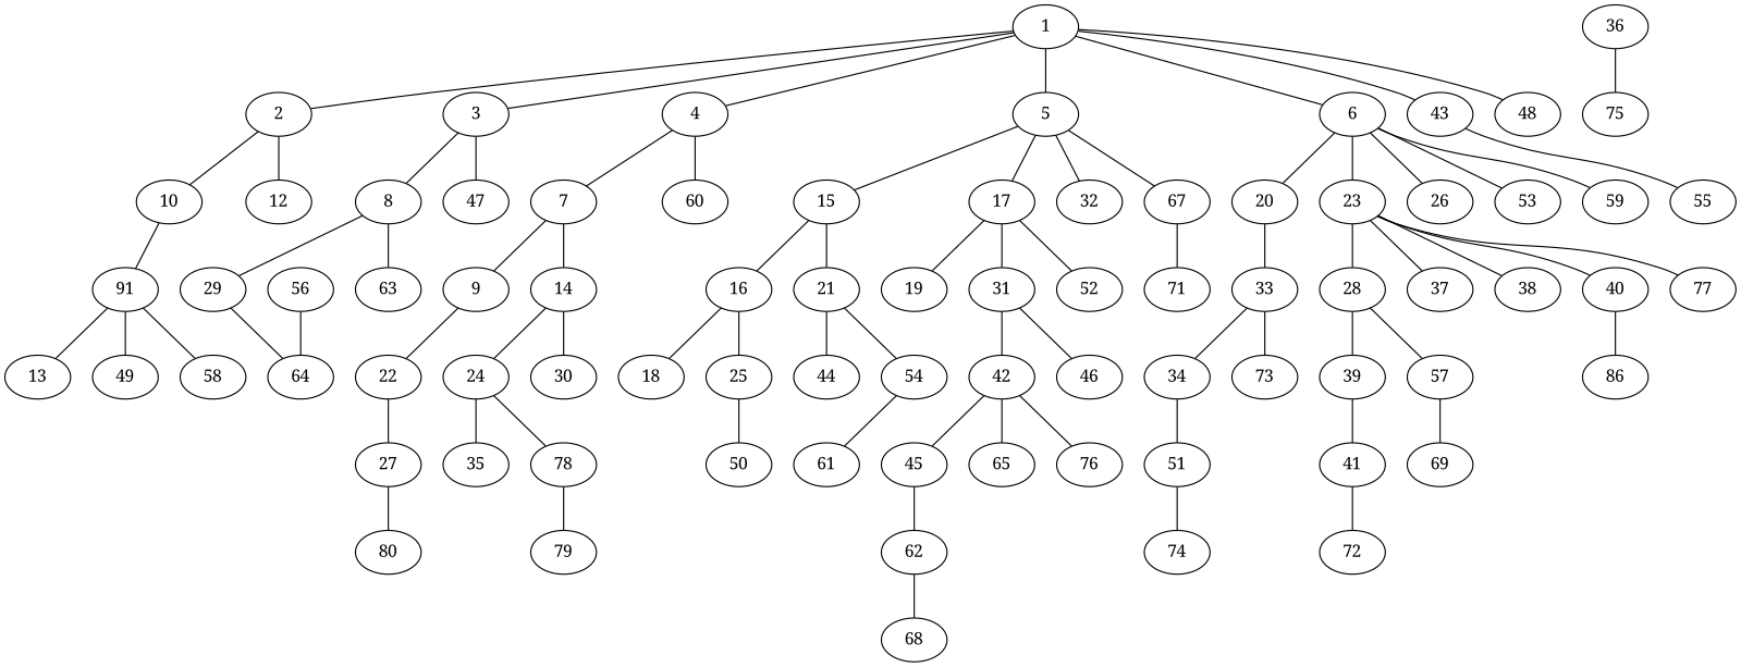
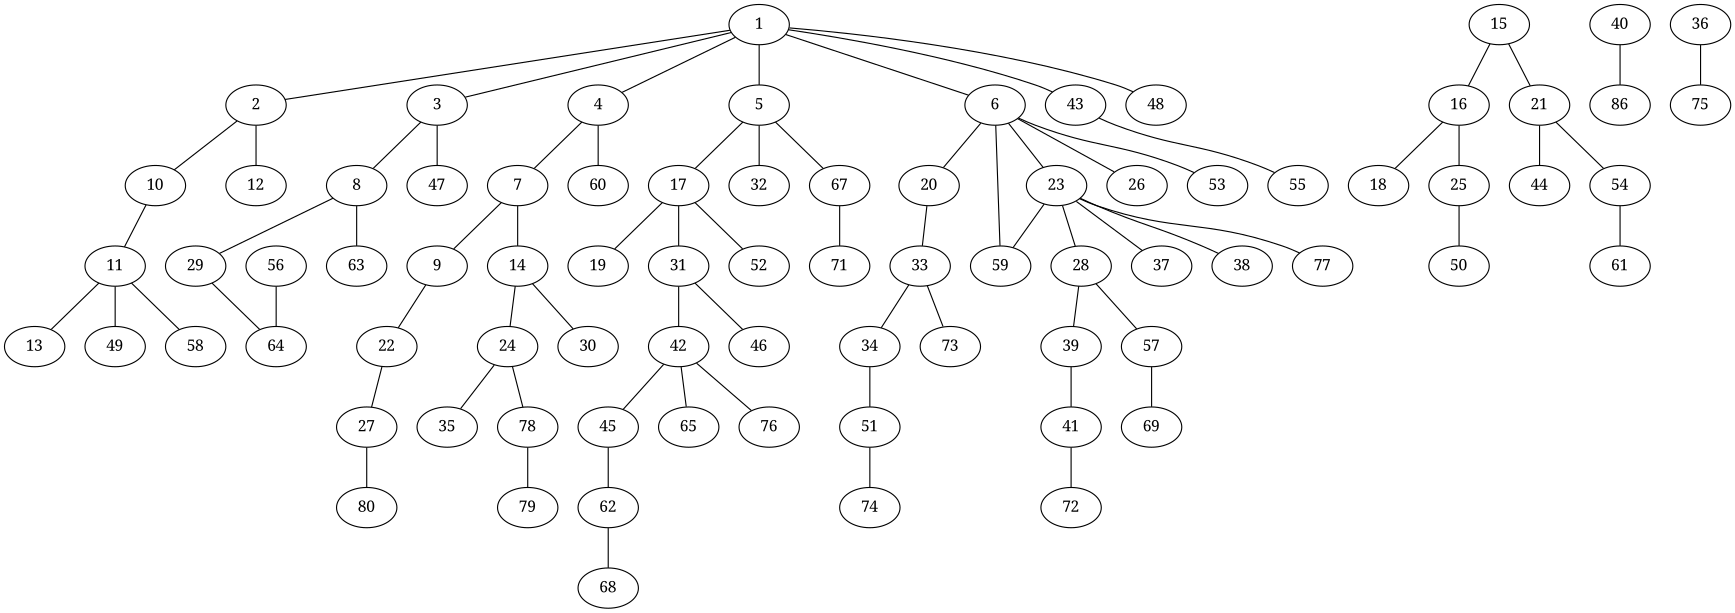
  graph {
    fontname="Noto Serif"
    node [fontname="Noto Serif"]
    edge [fontname="Noto Serif"]
    1
    2
    3
    4
    5
    6
    43
    48
    10
    12
    8
    47
    7
    60
    15
    17
    32
    67
    20
    23
    26
    53
    59
    55
-   11 [label=91]
+   11
    29
    63
    9
    14
    16
    21
    19
    31
    52
    71
    33
    28
    37
    38
    40
    77
    13
    49
    58
    64
    22
    24
    30
    18
    25
    44
    54
    42
    46
    34
    73
    39
    57
    n59 [label=86]
    27
    35
    78
    56
    80
    79
    50
    61
    45
    65
    76
    51
    36
    75
    41
    69
    72
    62
    74
    68
    1 -- 2
    1 -- 3
    1 -- 4
    1 -- 5
    1 -- 6
    1 -- 43
    1 -- 48
    2 -- 10
    2 -- 12
    3 -- 8
    3 -- 47
    4 -- 7
    4 -- 60
-   5 -- 15
    5 -- 17
    5 -- 32
    5 -- 67
    6 -- 20
    6 -- 23
    6 -- 26
    6 -- 53
    6 -- 59
    43 -- 55
    10 -- 11
    8 -- 29
    8 -- 63
    7 -- 9
    7 -- 14
    15 -- 16
    15 -- 21
    17 -- 19
    17 -- 31
    17 -- 52
    67 -- 71
    20 -- 33
    23 -- 28
    23 -- 37
    23 -- 38
-   23 -- 40
+   23 -- 59
    23 -- 77
    11 -- 13
    11 -- 49
    11 -- 58
    29 -- 64
    9 -- 22
    14 -- 24
    14 -- 30
    16 -- 18
    16 -- 25
    21 -- 44
    21 -- 54
    31 -- 42
    31 -- 46
    33 -- 34
    33 -- 73
    28 -- 39
    28 -- 57
    40 -- n59
    22 -- 27
    24 -- 35
    24 -- 78
    25 -- 50
    54 -- 61
    42 -- 45
    42 -- 65
    42 -- 76
    34 -- 51
    39 -- 41
    57 -- 69
    27 -- 80
    78 -- 79
    56 -- 64
    45 -- 62
    51 -- 74
    36 -- 75
    41 -- 72
    62 -- 68
  }
